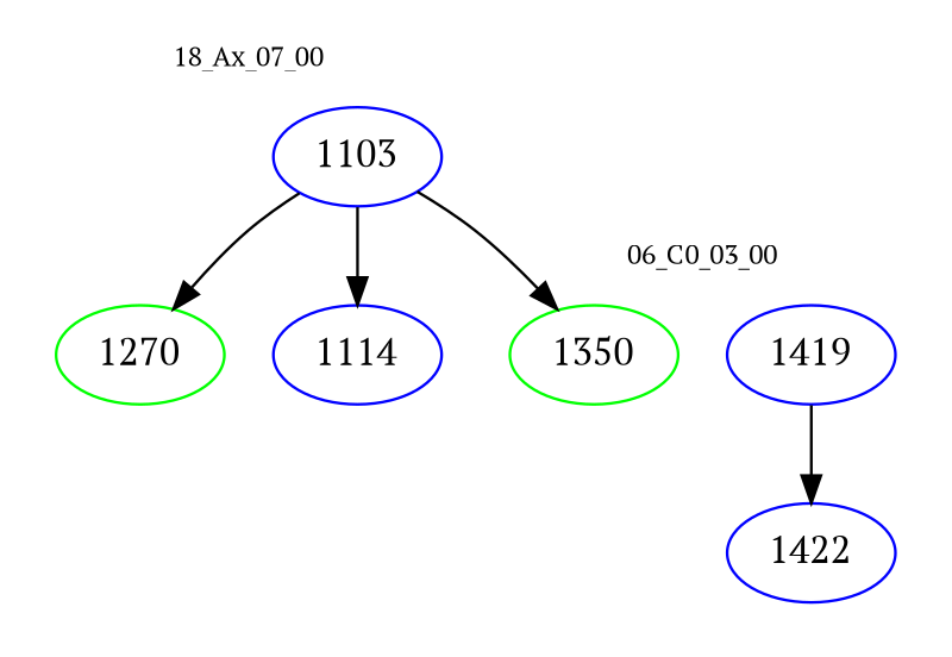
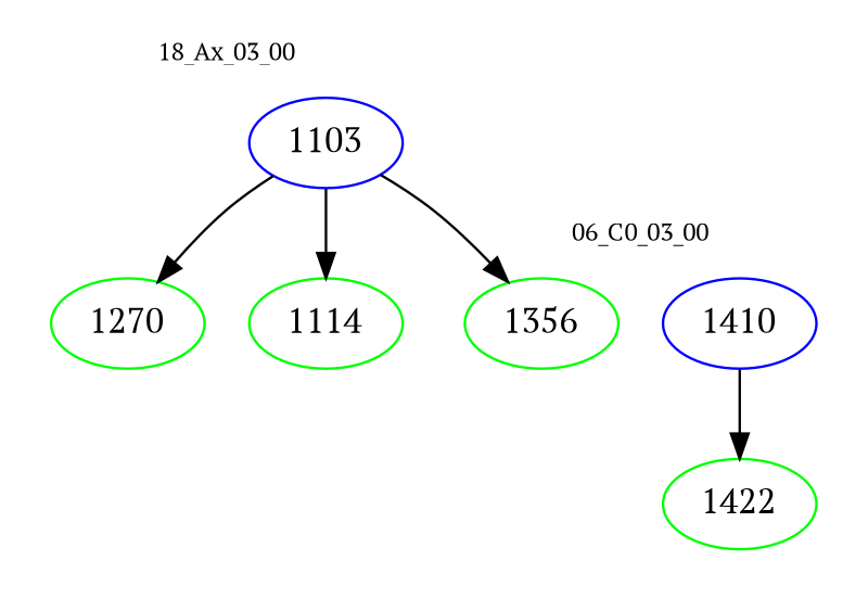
  digraph {
    fontname="PT Serif"
    node [color=green fontname="PT Serif"]
    edge [color=black fontname="PT Serif"]
    n1 [color=blue label=1103]
    n2 [label=1270]
-   n3 [color=blue label=1114]
-   n4 [color=blue label=1419]
-   n5 [label=1350]
-   n6 [color=blue label=1422]
+   n3 [label=1114]
+   n4 [color=blue label=1410]
+   n5 [label=1356]
+   n6 [label=1422]
    subgraph cluster_1 {
      color=white
      fontsize=10
-     label="18_Ax_07_00"
+     label="18_Ax_03_00"
      n1
      n2
      n3
    }
    subgraph cluster_2 {
      color=white
      fontsize=10
      label="06_C0_03_00"
      n4
      n5
      n6
    }
    n1 -> n2
    n1 -> n3
    n1 -> n5
    n4 -> n6
  }
